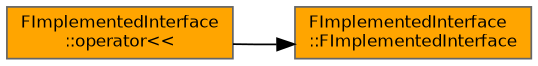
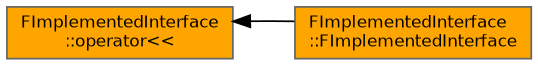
  digraph {
    rankdir=RL
    node [fillcolor=orange fontname=Helvetica fontsize=10 shape=box style=filled]
    n1 [color=gray40 fontcolor=black height=0.2 label="FImplementedInterface\l::FImplementedInterface" width=0.4]
    n2 [color=grey40 height=0.2 label="FImplementedInterface\l::operator\<\<" width=0.4]
-   n1 -> n2 [color=black dir=back fontname=Helvetica fontsize=10 labelfontname=Helvetica labelfontsize=10 style=solid]
+   n2 -> n1 [color=black dir=back fontname=Helvetica fontsize=10 labelfontname=Helvetica labelfontsize=10 style=solid]
  }
